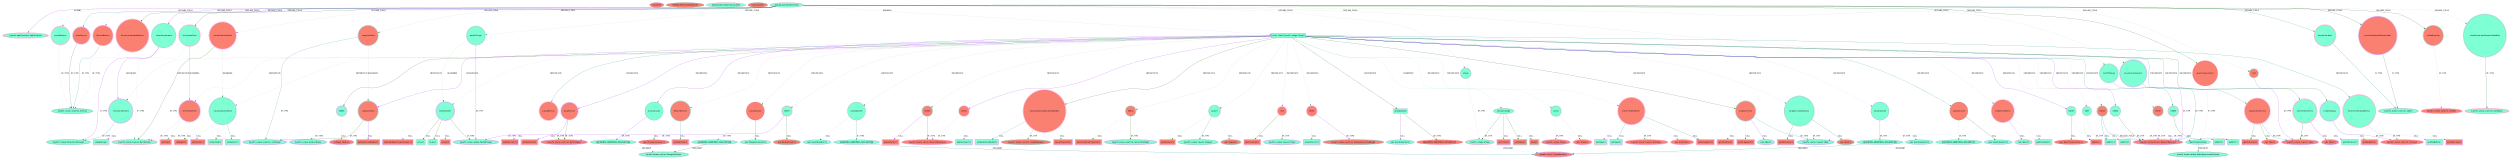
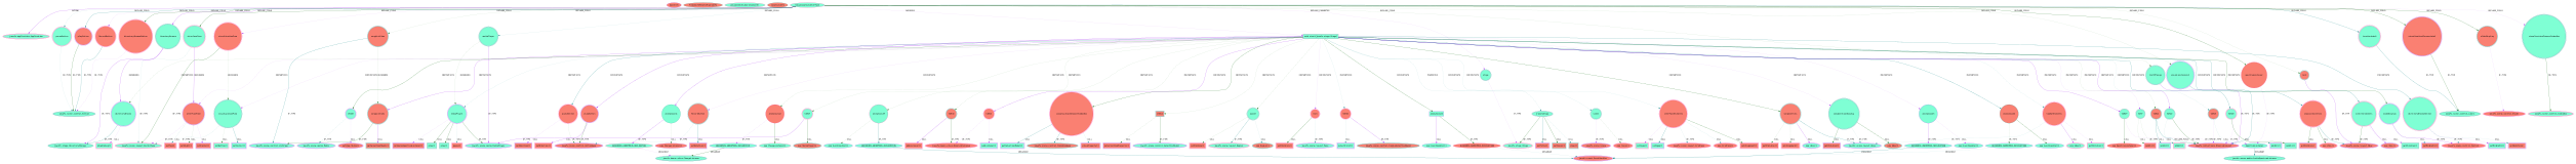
  digraph {
    fontname="JetBrains Mono"
    node [color=deeppink fillcolor=salmon fontname="JetBrains Mono" style=filled isFrameworkType=true vertexType=INSIDE_CALL peripheries=2]
    edge [color=darkgreen fontname="JetBrains Mono" style=dotted]
    baseInfo [category=extension_graph color=purple graphId=1511 isAnonymous=false possibleRelation=true isFrameworkType="" vertexType="" peripheries=""]
    frameworkRelatedTypesInfo [0="javafx.application.Application" color=teal isFrameworkType="" vertexType="" peripheries=""]
    possibleCollaborationsInfo [0="1511~OVERRIDING_METHOD_DECLARATION-INSTANTIATION-FIELD_DECLARATION-~javafx.application.Application ~javafx.scene.media.AudioSpectrumListener ~false~false" 1="1511~OVERRIDING_METHOD_DECLARATION-INSTANTIATION-~javafx.application.Application ~javafx.beans.value.ChangeListener ~false~true" 2="1511~OVERRIDING_METHOD_DECLARATION-INSTANTIATION-~javafx.application.Application ~javafx.event.EventHandler ~false~true" fillcolor=aquamarine isFrameworkType="" vertexType="" peripheries=""]
    locationInfo [color=teal contextSignature=VisualizationInterface filePath="/Tsaru-Java-MP3-Visualizations/Java-MP3-Visualizations-master/mp3 Visualization/src/VisualizationInterface.java" graphId=1511 projectName="Tsaru-Java-MP3-Visualizations" isFrameworkType="" vertexType="" peripheries=""]
    n5 [fillcolor=aquamarine isFrameworkType=false label=VisualizationInterface vertexType=ROOT_CLIENT_CLASS_DECLARATION peripheries=""]
    n6 [fillcolor=aquamarine label="javafx.application.Application" vertexType=FRAMEWORK_CLASS_TYPE]
    n7 [label=RecordButton shape=circle vertexType=FIELD_DECLARATION]
    n8 [color=teal fillcolor=aquamarine label=directoryBrowse shape=circle vertexType=FIELD_DECLARATION]
    n9 [label=directoryBrowseButton shape=circle vertexType=FIELD_DECLARATION]
    n10 [fillcolor=aquamarine label=durationLabel shape=circle vertexType=FIELD_DECLARATION]
    n11 [fillcolor=aquamarine label=interfacePane shape=circle vertexType=FIELD_DECLARATION]
    n12 [color=teal fillcolor=aquamarine label=listOfSongs shape=circle vertexType=FIELD_DECLARATION]
    n13 [color=teal fillcolor=aquamarine label=mediaPlayer shape=circle vertexType=FIELD_DECLARATION]
    n14 [fillcolor=aquamarine label=pauseButton shape=circle vertexType=FIELD_DECLARATION]
    n15 [color=purple label=playButton shape=circle vertexType=FIELD_DECLARATION]
    n16 [color=teal label=root shape=circle vertexType=FIELD_DECLARATION]
    n17 [color=teal label=slideDisplay shape=circle vertexType=FIELD_DECLARATION]
    n18 [color=teal label=songListView shape=circle vertexType=FIELD_DECLARATION]
    n19 [isFrameworkType=false label=spectrumListener shape=circle vertexType=FIELD_DECLARATION peripheries=""]
    n20 [color=teal fillcolor=aquamarine label=stage shape=circle vertexType=FIELD_DECLARATION]
    n21 [color=teal fillcolor=aquamarine label=visualizationChooserComboBox shape=circle vertexType=FIELD_DECLARATION]
    n22 [color=purple label=visualizationChooserLabel shape=circle vertexType=FIELD_DECLARATION]
    n23 [color=purple fillcolor=aquamarine label=visualizationList shape=circle vertexType=FIELD_DECLARATION]
    n24 [label=visualizationPane shape=circle vertexType=FIELD_DECLARATION]
    n25 [fillcolor=aquamarine isFrameworkType=false label="void start(javafx.stage.Stage)" shape=box vertexType=OVERRIDING_METHOD_DECLARATION peripheries=""]
    n26 [color=teal fillcolor=aquamarine label="javafx.scene.control.Button" vertexType=FRAMEWORK_CLASS_TYPE]
    n27 [color=teal fillcolor=aquamarine label="javafx.stage.DirectoryChooser" vertexType=FRAMEWORK_CLASS_TYPE]
    n28 [color=purple fillcolor=aquamarine label=directoryBrowse shape=circle vertexType=VARIABLE_EXPRESION]
    n29 [color=teal fillcolor=aquamarine label="javafx.scene.control.Label" vertexType=FRAMEWORK_CLASS_TYPE]
    n30 [fillcolor=aquamarine label="javafx.scene.layout.BorderPane" vertexType=FRAMEWORK_CLASS_TYPE]
    n31 [color=purple label=interfacePane shape=circle vertexType=VARIABLE_EXPRESION]
    n32 [color=purple label="javafx.collections.ObservableList" vertexType=FRAMEWORK_INTERFACE_TYPE]
    n33 [color=purple fillcolor=aquamarine label="javafx.scene.media.MediaPlayer" vertexType=FRAMEWORK_CLASS_TYPE]
    n34 [color=purple fillcolor=aquamarine label=mediaPlayer shape=circle vertexType=VARIABLE_EXPRESION]
    n35 [color=purple label="javafx.scene.layout.VBox" vertexType=FRAMEWORK_CLASS_TYPE]
    n36 [label="javafx.scene.control.Slider" vertexType=FRAMEWORK_CLASS_TYPE]
    n37 [color=purple fillcolor=aquamarine label="javafx.scene.control.ListView" vertexType=FRAMEWORK_CLASS_TYPE]
    n38 [color=teal label=songListView shape=circle vertexType=VARIABLE_EXPRESION]
    n39 [color=purple fillcolor=aquamarine isFrameworkType=false label=SpectrumListener vertexType=REFERENCE_CLIENT_CLASS_DECLARATION peripheries=""]
    n40 [fillcolor=aquamarine label="javafx.stage.Stage" vertexType=FRAMEWORK_CLASS_TYPE]
    n41 [fillcolor=aquamarine label="javafx.scene.control.ComboBox" vertexType=FRAMEWORK_CLASS_TYPE]
    n42 [color=teal fillcolor=aquamarine label=visualizationPane shape=circle vertexType=VARIABLE_EXPRESION]
    n43 [color=teal fillcolor=aquamarine label=primaryStage vertexType=PARAMETER_DECLARATION]
    n44 [color=teal fillcolor=aquamarine label=scene shape=circle vertexType=VARIABLE_EXPRESION]
    n45 [label=interfaceElements shape=circle vertexType=VARIABLE_EXPRESION]
    n46 [label=topBarElements shape=circle vertexType=VARIABLE_EXPRESION]
    n47 [color=teal fillcolor=aquamarine label=VAR7 shape=circle vertexType=VARIABLE_EXPRESION]
    n48 [fillcolor=aquamarine label=controlElements shape=circle vertexType=VARIABLE_EXPRESION]
    n49 [label=playListControls shape=circle vertexType=VARIABLE_EXPRESION]
    n50 [fillcolor=aquamarine label=directoryBrowseButton shape=circle vertexType=VARIABLE_EXPRESION]
    n51 [color=teal label=VAR12 shape=circle vertexType=VARIABLE_EXPRESION]
    n52 [color=teal label=songControls shape=circle vertexType=VARIABLE_EXPRESION]
    n53 [color=teal label=VAR15 shape=circle vertexType=VARIABLE_EXPRESION]
    n54 [color=teal fillcolor=aquamarine label=songDurationDisplay shape=circle vertexType=VARIABLE_EXPRESION]
    n55 [color=purple fillcolor=aquamarine label=slideDisplay shape=circle vertexType=VARIABLE_EXPRESION]
    n56 [fillcolor=aquamarine label=VAR20 shape=circle vertexType=VARIABLE_EXPRESION]
    n57 [color=teal fillcolor=aquamarine label=VAR22 shape=circle vertexType=VARIABLE_EXPRESION]
    n58 [color=purple fillcolor=aquamarine isFrameworkType=false label=anonymous25 shape=circle vertexType=VARIABLE_EXPRESION peripheries=""]
    n59 [fillcolor=aquamarine label=VAR27 shape=circle vertexType=VARIABLE_EXPRESION]
    n60 [color=purple fillcolor=aquamarine label=VAR28 shape=circle vertexType=VARIABLE_EXPRESION]
    n61 [fillcolor=aquamarine isFrameworkType=false label=VAR29 shape=circle vertexType=VARIABLE_EXPRESION peripheries=""]
    n62 [color=purple label=playButton shape=circle vertexType=VARIABLE_EXPRESION]
    n63 [color=teal isFrameworkType=false label=anonymous33 shape=circle vertexType=VARIABLE_EXPRESION peripheries=""]
    n64 [label=pauseButton shape=circle vertexType=VARIABLE_EXPRESION]
    n65 [color=purple fillcolor=aquamarine isFrameworkType=false label=anonymous36 shape=box vertexType=VARIABLE_EXPRESION peripheries=""]
    n66 [color=teal label=RecordButton shape=circle vertexType=VARIABLE_EXPRESION]
    n67 [fillcolor=aquamarine isFrameworkType=false label=anonymous39 shape=circle vertexType=VARIABLE_EXPRESION peripheries=""]
    n68 [color=teal label=VAR40 shape=circle vertexType=VARIABLE_EXPRESION]
    n69 [label=visualizationChooserComboBox shape=circle vertexType=VARIABLE_EXPRESION]
    n70 [isFrameworkType=false label=anonymous42 shape=circle vertexType=VARIABLE_EXPRESION peripheries=""]
    n71 [label=VAR43 shape=circle vertexType=VARIABLE_EXPRESION]
-   n72 [color=teal label=VAR44 shape=circle vertexType=VARIABLE_EXPRESION]
+   n72 [color=teal label=VAR44 shape=box vertexType=VARIABLE_EXPRESION]
    n73 [color=teal fillcolor=aquamarine isFrameworkType=false label=anonymous46 shape=circle vertexType=VARIABLE_EXPRESION peripheries=""]
    n74 [color=teal fillcolor=aquamarine label=spacer shape=circle vertexType=VARIABLE_EXPRESION]
    n75 [label=root shape=circle vertexType=VARIABLE_EXPRESION]
    n76 [label=VAR56 shape=circle vertexType=VARIABLE_EXPRESION]
    n77 [fillcolor=aquamarine label="showDialog()" shape=box]
    n78 [label="setTop()" shape=box]
    n79 [label="setRight()" shape=box]
    n80 [color=purple label="setCenter()" shape=box]
    n81 [color=purple label="setAudioSpectrumListener()" shape=box]
    n82 [color=teal fillcolor=aquamarine label="play()" shape=box]
    n83 [color=teal fillcolor=aquamarine label="play()" shape=box]
    n84 [label="pause()" shape=box]
    n85 [color=teal label="getSelectionModel()" shape=box]
    n86 [color=teal fillcolor=aquamarine label="javafx.scene.media.AudioSpectrumListener" vertexType=FRAMEWORK_INTERFACE_TYPE]
    n87 [fillcolor=aquamarine label="setBottom()" shape=box]
    n88 [color=purple fillcolor=aquamarine label="setCenter()" shape=box]
    n89 [color=purple label="setTitle()" shape=box]
    n90 [color=teal label="setScene()" shape=box]
    n91 [color=teal label="show()" shape=box]
    n92 [color=purple label="javafx.scene.Scene" vertexType=FRAMEWORK_CLASS_TYPE]
    n93 [label="new Scene()" vertexType=CONSTRUCTOR_CALL]
    n94 [label="javafx.scene.layout.GridPane" vertexType=FRAMEWORK_CLASS_TYPE]
    n95 [label="new GridPane()" vertexType=CONSTRUCTOR_CALL]
    n96 [label="setAlignment()" shape=box]
    n97 [fillcolor=aquamarine label="setVgap()" shape=box]
    n98 [color=purple fillcolor=aquamarine label="setHgap()" shape=box]
    n99 [color=purple fillcolor=aquamarine label="javafx.scene.layout.HBox" vertexType=FRAMEWORK_CLASS_TYPE]
    n100 [fillcolor=aquamarine label="new HBox()" vertexType=CONSTRUCTOR_CALL]
    n101 [fillcolor=aquamarine label="getChildren()" shape=box]
    n102 [label="addAll()" shape=box]
    n103 [color=purple label="new VBox()" vertexType=CONSTRUCTOR_CALL]
    n104 [color=teal fillcolor=aquamarine label="getChildren()" shape=box]
    n105 [label="new VBox()" vertexType=CONSTRUCTOR_CALL]
    n106 [color=purple label="getChildren()" shape=box]
    n107 [label="javafx.scene.control.Control" vertexType=FRAMEWORK_CLASS_TYPE]
    n108 [color=purple fillcolor=aquamarine label="setMinWidth()" shape=box]
    n109 [color=purple label="setOnAction()" shape=box]
    n110 [color=purple fillcolor=aquamarine label="addAll()" shape=box]
    n111 [color=purple fillcolor=aquamarine label="new HBox()" vertexType=CONSTRUCTOR_CALL]
    n112 [label="getChildren()" shape=box]
    n113 [label="setAlignment()" shape=box]
    n114 [color=purple fillcolor=aquamarine label="addAll()" shape=box]
    n115 [color=teal label="new HBox()" vertexType=CONSTRUCTOR_CALL]
    n116 [color=purple label="getChildren()" shape=box]
    n117 [color=purple label="setMinWidth()" shape=box]
    n118 [color=teal fillcolor=aquamarine label="addAll()" shape=box]
    n119 [fillcolor=aquamarine label="addAll()" shape=box]
    n120 [color=purple fillcolor=aquamarine isFrameworkType=false label=REFERENCE_ANONYMOUS_DECLARATION vertexType=REFERENCE_ANONYMOUS_DECLARATION peripheries=""]
    n121 [color=purple fillcolor=aquamarine isFrameworkType=false label="new EventHandler()" vertexType=CONSTRUCTOR_CALL peripheries=""]
    n122 [color=teal label="new MediaPlayer()" vertexType=CONSTRUCTOR_CALL]
    n123 [color=purple fillcolor=aquamarine label="javafx.scene.media.Media" vertexType=FRAMEWORK_CLASS_TYPE]
    n124 [color=purple label="setVgap Media()" vertexType=CONSTRUCTOR_CALL]
    n125 [isFrameworkType=false label="new SpectrumListener()" vertexType=CONSTRUCTOR_CALL peripheries=""]
    n126 [color=purple label="javafx.scene.control.ButtonBase" vertexType=FRAMEWORK_CLASS_TYPE]
    n127 [label="setOnAction()" shape=box]
    n128 [color=purple fillcolor=aquamarine isFrameworkType=false label=REFERENCE_ANONYMOUS_DECLARATION vertexType=REFERENCE_ANONYMOUS_DECLARATION peripheries=""]
    n129 [color=purple fillcolor=aquamarine isFrameworkType=false label="new EventHandler()" vertexType=CONSTRUCTOR_CALL peripheries=""]
    n130 [color=purple label="setOnAction()" shape=box]
    n131 [isFrameworkType=false label=REFERENCE_ANONYMOUS_DECLARATION vertexType=REFERENCE_ANONYMOUS_DECLARATION peripheries=""]
    n132 [color=purple fillcolor=aquamarine isFrameworkType=false label="new EventHandler()" vertexType=CONSTRUCTOR_CALL peripheries=""]
    n133 [color=purple label="setOnAction()" shape=box]
    n134 [color=purple fillcolor=aquamarine isFrameworkType=false label=REFERENCE_ANONYMOUS_DECLARATION vertexType=REFERENCE_ANONYMOUS_DECLARATION peripheries=""]
    n135 [color=purple fillcolor=aquamarine isFrameworkType=false label="new EventHandler()" vertexType=CONSTRUCTOR_CALL peripheries=""]
    n136 [label="javafx.beans.value.ObservableValue" vertexType=FRAMEWORK_INTERFACE_TYPE]
    n137 [label="addListener()" shape=box]
    n138 [color=teal label="javafx.scene.control.ComboBoxBase" vertexType=FRAMEWORK_CLASS_TYPE]
    n139 [color=purple label="valueProperty()" shape=box]
    n140 [color=purple fillcolor=aquamarine label="getSelectionModel()" shape=box]
    n141 [color=purple fillcolor=aquamarine isFrameworkType=false label=REFERENCE_ANONYMOUS_DECLARATION vertexType=REFERENCE_ANONYMOUS_DECLARATION peripheries=""]
    n142 [fillcolor=aquamarine isFrameworkType=false label="new ChangeListener()" vertexType=CONSTRUCTOR_CALL peripheries=""]
    n143 [color=purple fillcolor=aquamarine label="addListener()" shape=box]
    n144 [color=purple fillcolor=aquamarine label="javafx.scene.control.SelectionModel" vertexType=FRAMEWORK_CLASS_TYPE]
    n145 [color=purple label="selectedItemProperty()" shape=box]
    n146 [fillcolor=aquamarine isFrameworkType=false label=REFERENCE_ANONYMOUS_DECLARATION vertexType=REFERENCE_ANONYMOUS_DECLARATION peripheries=""]
    n147 [color=purple isFrameworkType=false label="new ChangeListener()" vertexType=CONSTRUCTOR_CALL peripheries=""]
-   n148 [color=teal fillcolor=aquamarine label="javafx.scene.layout.Region" vertexType=FRAMEWORK_CLASS_TYPE]
+   n148 [fillcolor=aquamarine label="javafx.scene.layout.Region" vertexType=FRAMEWORK_CLASS_TYPE]
    n149 [color=teal label="new Region()" vertexType=CONSTRUCTOR_CALL]
    n150 [label="setMinSize()" shape=box]
    n151 [color=purple fillcolor=aquamarine label="javafx.scene.layout.Pane" vertexType=FRAMEWORK_CLASS_TYPE]
    n152 [label="getChildren()" shape=box]
    n153 [color=teal label="javafx.scene.control.SingleSelectionModel" vertexType=FRAMEWORK_CLASS_TYPE]
    n154 [color=purple fillcolor=aquamarine label="selectFirst()" shape=box]
    n155 [color=purple label="javafx.event.EventHandler" vertexType=FRAMEWORK_INTERFACE_TYPE]
    n156 [color=teal fillcolor=aquamarine label="javafx.beans.value.ChangeListener" vertexType=FRAMEWORK_INTERFACE_TYPE]
    n5 -> n6 [color=purple label=EXTEND style=solid]
    n5 -> n7 [color=purple label=DECLARE_FIELD]
    n5 -> n8 [color=purple label=DECLARE_FIELD style=solid]
    n5 -> n9 [label=DECLARE_FIELD style=solid]
    n5 -> n10 [color=teal label=DECLARE_FIELD style=solid]
    n5 -> n11 [label=DECLARE_FIELD style=solid]
    n5 -> n12 [label=DECLARE_FIELD]
    n5 -> n13 [color=teal label=DECLARE_FIELD]
    n5 -> n14 [color=teal label=DECLARE_FIELD]
    n5 -> n15 [color=teal label=DECLARE_FIELD style=solid]
    n5 -> n16 [label=DECLARE_FIELD]
    n5 -> n17 [label=DECLARE_FIELD style=solid]
    n5 -> n18 [label=DECLARE_FIELD]
    n5 -> n19 [label=DECLARE_FIELD style=solid]
-   n5 -> n20 [color=purple label=DECLARE_FIELD]
+   n5 -> n20 [color=purple label=DECLARE_PARAMETER]
    n5 -> n21 [color=purple label=DECLARE_FIELD]
    n5 -> n22 [label=DECLARE_FIELD style=solid]
    n5 -> n23 [label=DECLARE_FIELD]
    n5 -> n24 [color=purple label=DECLARE_FIELD]
    n5 -> n25 [color=purple label=OVERRIDE]
    n7 -> n26 [color=teal label=OF_TYPE style=solid]
    n8 -> n27 [color=purple label=OF_TYPE style=solid]
    n8 -> n28 [color=purple label=REFERENCE style=solid]
    n9 -> n26 [color=purple label=OF_TYPE]
    n10 -> n29 [color=teal label=OF_TYPE style=solid]
    n11 -> n30 [color=teal label=OF_TYPE]
    n11 -> n31 [color=purple label=REFERENCE style=solid]
    n12 -> n32 [color=purple label=OF_TYPE style=solid]
    n13 -> n33 [color=purple label=OF_TYPE style=solid]
    n13 -> n34 [label=REFERENCE]
    n14 -> n26 [color=teal label=OF_TYPE]
    n15 -> n26 [label=OF_TYPE style=solid]
    n16 -> n35 [color=purple label=OF_TYPE style=solid]
    n17 -> n36 [color=purple label=OF_TYPE]
    n18 -> n37 [color=teal label=OF_TYPE style=solid]
    n18 -> n38 [label=REFERENCE]
    n19 -> n39 [color=purple label=OF_TYPE]
    n20 -> n40 [color=purple label=OF_TYPE]
    n21 -> n41 [label=OF_TYPE style=solid]
    n22 -> n29 [label=OF_TYPE style=solid]
    n23 -> n32 [color=teal label=OF_TYPE style=solid]
    n24 -> n30 [label=OF_TYPE style=solid]
    n24 -> n42 [label=REFERENCE]
    n25 -> n28 [label=INSTANTIATE]
    n25 -> n31 [color=purple label=INSTANTIATE]
    n25 -> n34 [color=teal label=INSTANTIATE]
    n25 -> n38 [color=purple label=INSTANTIATE style=solid]
    n25 -> n42 [color=purple label=INSTANTIATE]
    n25 -> n43 [color=teal label=PARAMETER]
    n25 -> n44 [color=teal label=INSTANTIATE]
    n25 -> n45 [color=teal label=INSTANTIATE]
    n25 -> n46 [color=teal label=INSTANTIATE]
    n25 -> n47 [color=purple label=INSTANTIATE]
    n25 -> n48 [color=teal label=INSTANTIATE style=solid]
    n25 -> n49 [color=teal label=INSTANTIATE style=solid]
    n25 -> n50 [color=teal label=INSTANTIATE style=solid]
    n25 -> n51 [label=INSTANTIATE]
    n25 -> n52 [label=INSTANTIATE style=solid]
    n25 -> n53 [color=teal label=INSTANTIATE]
    n25 -> n54 [color=purple label=INSTANTIATE]
    n25 -> n55 [label=INSTANTIATE style=solid]
    n25 -> n56 [color=teal label=INSTANTIATE style=solid]
    n25 -> n57 [color=purple label=INSTANTIATE style=solid]
    n25 -> n58 [color=purple label=INSTANTIATE]
    n25 -> n59 [label=INSTANTIATE]
    n25 -> n60 [label=INSTANTIATE style=solid]
    n25 -> n61 [color=purple label=INSTANTIATE style=solid]
    n25 -> n62 [color=purple label=INSTANTIATE style=solid]
    n25 -> n63 [color=teal label=INSTANTIATE style=solid]
    n25 -> n64 [color=teal label=INSTANTIATE style=solid]
    n25 -> n65 [label=INSTANTIATE style=solid]
    n25 -> n66 [color=purple label=INSTANTIATE]
    n25 -> n67 [label=INSTANTIATE]
    n25 -> n68 [label=INSTANTIATE]
    n25 -> n69 [label=INSTANTIATE style=solid]
    n25 -> n70 [label=INSTANTIATE]
    n25 -> n71 [color=purple label=INSTANTIATE style=solid]
    n25 -> n72 [label=INSTANTIATE]
    n25 -> n73 [color=purple label=INSTANTIATE style=solid]
    n25 -> n74 [label=INSTANTIATE]
    n25 -> n75 [color=purple label=INSTANTIATE]
    n25 -> n76 [color=teal label=INSTANTIATE]
    n28 -> n27 [color=teal label=OF_TYPE style=solid]
    n28 -> n77 [color=purple label=CALL]
    n31 -> n30 [color=purple label=OF_TYPE]
    n31 -> n78 [color=teal label=CALL]
    n31 -> n79 [label=CALL]
    n31 -> n80 [color=purple label=CALL]
    n34 -> n33 [label=OF_TYPE style=solid]
    n34 -> n81 [color=purple label=CALL]
    n34 -> n82 [label=CALL style=solid]
    n34 -> n83 [label=CALL style=solid]
    n34 -> n84 [color=teal label=CALL]
    n38 -> n37 [label=OF_TYPE style=solid]
    n38 -> n85 [color=purple label=CALL style=solid]
    n39 -> n86 [color=teal label=IMPLEMENT style=solid]
    n42 -> n30 [color=teal label=OF_TYPE]
    n42 -> n87 [label=CALL]
    n42 -> n88 [color=teal label=CALL style=solid]
    n43 -> n40 [label=OF_TYPE style=solid]
    n43 -> n89 [color=teal label=CALL style=solid]
    n43 -> n90 [label=CALL style=solid]
    n43 -> n91 [color=teal label=CALL]
    n44 -> n92 [color=purple label=OF_TYPE]
    n44 -> n93 [label=CALL]
    n45 -> n94 [color=teal label=OF_TYPE]
    n45 -> n95 [color=teal label=CALL]
    n45 -> n96 [label=CALL style=solid]
    n45 -> n97 [color=purple label=CALL]
    n45 -> n98 [color=teal label=CALL style=solid]
    n46 -> n99 [color=teal label=OF_TYPE]
    n46 -> n100 [color=purple label=CALL style=solid]
    n46 -> n101 [color=purple label=CALL]
    n47 -> n32 [label=OF_TYPE]
    n47 -> n102 [label=CALL]
    n48 -> n35 [label=OF_TYPE style=solid]
    n48 -> n103 [color=purple label=CALL style=solid]
    n48 -> n104 [color=purple label=CALL]
    n49 -> n35 [color=teal label=OF_TYPE style=solid]
    n49 -> n105 [label=CALL style=solid]
    n49 -> n106 [label=CALL style=solid]
    n50 -> n107 [color=teal label=OF_TYPE]
    n50 -> n108 [color=purple label=CALL]
    n50 -> n109 [color=teal label=CALL]
    n51 -> n32 [color=teal label=DECLARE_FIELD style=solid]
    n51 -> n110 [color=teal label=CALL style=solid]
    n52 -> n99 [color=teal label=OF_TYPE style=solid]
    n52 -> n111 [color=purple label=CALL style=solid]
    n52 -> n112 [label=CALL]
    n52 -> n113 [label=CALL]
    n53 -> n32 [color=purple label=OF_TYPE]
    n53 -> n114 [color=teal label=CALL]
    n54 -> n99 [color=teal label=OF_TYPE]
    n54 -> n115 [label=CALL style=solid]
    n54 -> n116 [label=CALL style=solid]
    n55 -> n107 [color=purple label=OF_TYPE style=solid]
    n55 -> n117 [color=teal label=CALL]
    n56 -> n32 [color=purple label=OF_TYPE]
    n56 -> n118 [label=CALL style=solid]
    n57 -> n32 [label=OF_TYPE style=solid]
    n57 -> n119 [color=teal label=CALL]
    n58 -> n120 [color=purple label=OF_TYPE style=solid]
    n58 -> n121 [color=purple label=CALL]
    n59 -> n33 [color=purple label=OF_TYPE style=solid]
    n59 -> n122 [label=CALL style=solid]
    n60 -> n123 [color=teal label=OF_TYPE]
    n60 -> n124 [color=purple label=CALL]
    n61 -> n39 [color=purple label=OF_TYPE]
    n61 -> n125 [label=CALL style=solid]
    n62 -> n126 [label=OF_TYPE style=solid]
    n62 -> n127 [color=purple label=CALL style=solid]
    n63 -> n128 [label=OF_TYPE]
    n63 -> n129 [label=CALL style=solid]
    n64 -> n126 [label=OF_TYPE]
    n64 -> n130 [color=purple label=CALL]
    n65 -> n131 [label=OF_TYPE style=solid]
    n65 -> n132 [color=purple label=CALL style=solid]
    n66 -> n126 [color=teal label=OF_TYPE]
    n66 -> n133 [color=teal label=CALL style=solid]
    n67 -> n134 [color=teal label=OF_TYPE style=solid]
    n67 -> n135 [label=CALL]
    n68 -> n136 [label=OF_TYPE style=solid]
    n68 -> n137 [color=purple label=CALL style=solid]
    n69 -> n138 [color=teal label=OF_TYPE style=solid]
    n69 -> n139 [color=teal label=CALL]
    n69 -> n140 [color=teal label=CALL style=solid]
    n70 -> n141 [color=purple label=OF_TYPE]
    n70 -> n142 [label=CALL style=solid]
    n71 -> n136 [color=purple label=OF_TYPE]
    n71 -> n143 [color=purple label=CALL]
    n72 -> n144 [label=OF_TYPE style=solid]
    n72 -> n145 [label=CALL]
    n73 -> n146 [color=purple label=OF_TYPE style=solid]
    n73 -> n147 [label=CALL]
    n74 -> n148 [color=teal label=OF_TYPE style=solid]
    n74 -> n149 [color=teal label=CALL]
    n74 -> n150 [label=CALL]
    n75 -> n151 [color=teal label=OF_TYPE]
    n75 -> n152 [label=CALL style=solid]
    n76 -> n153 [color=purple label=OF_TYPE style=solid]
    n76 -> n154 [color=teal label=CALL]
    n120 -> n155 [color=teal label=IMPLEMENT style=solid]
    n128 -> n155 [color=teal label=IMPLEMENT]
    n131 -> n155 [color=teal label=IMPLEMENT]
    n134 -> n155 [color=teal label=IMPLEMENT style=solid]
    n141 -> n156 [label=IMPLEMENT style=solid]
    n146 -> n156 [color=purple label=IMPLEMENT]
  }
